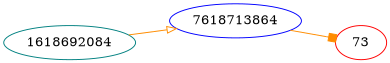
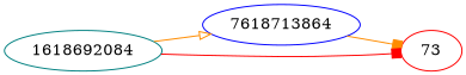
  strict digraph {
    rankdir=LR
    edge [arrowhead=box color=darkorange]
    n1 [color=blue label=7618713864]
    73 [color=red]
    1618692084 [color=teal]
    n1 -> 73
    1618692084 -> n1 [arrowhead=onormal]
+   1618692084 -> 73 [color=red]
  }
